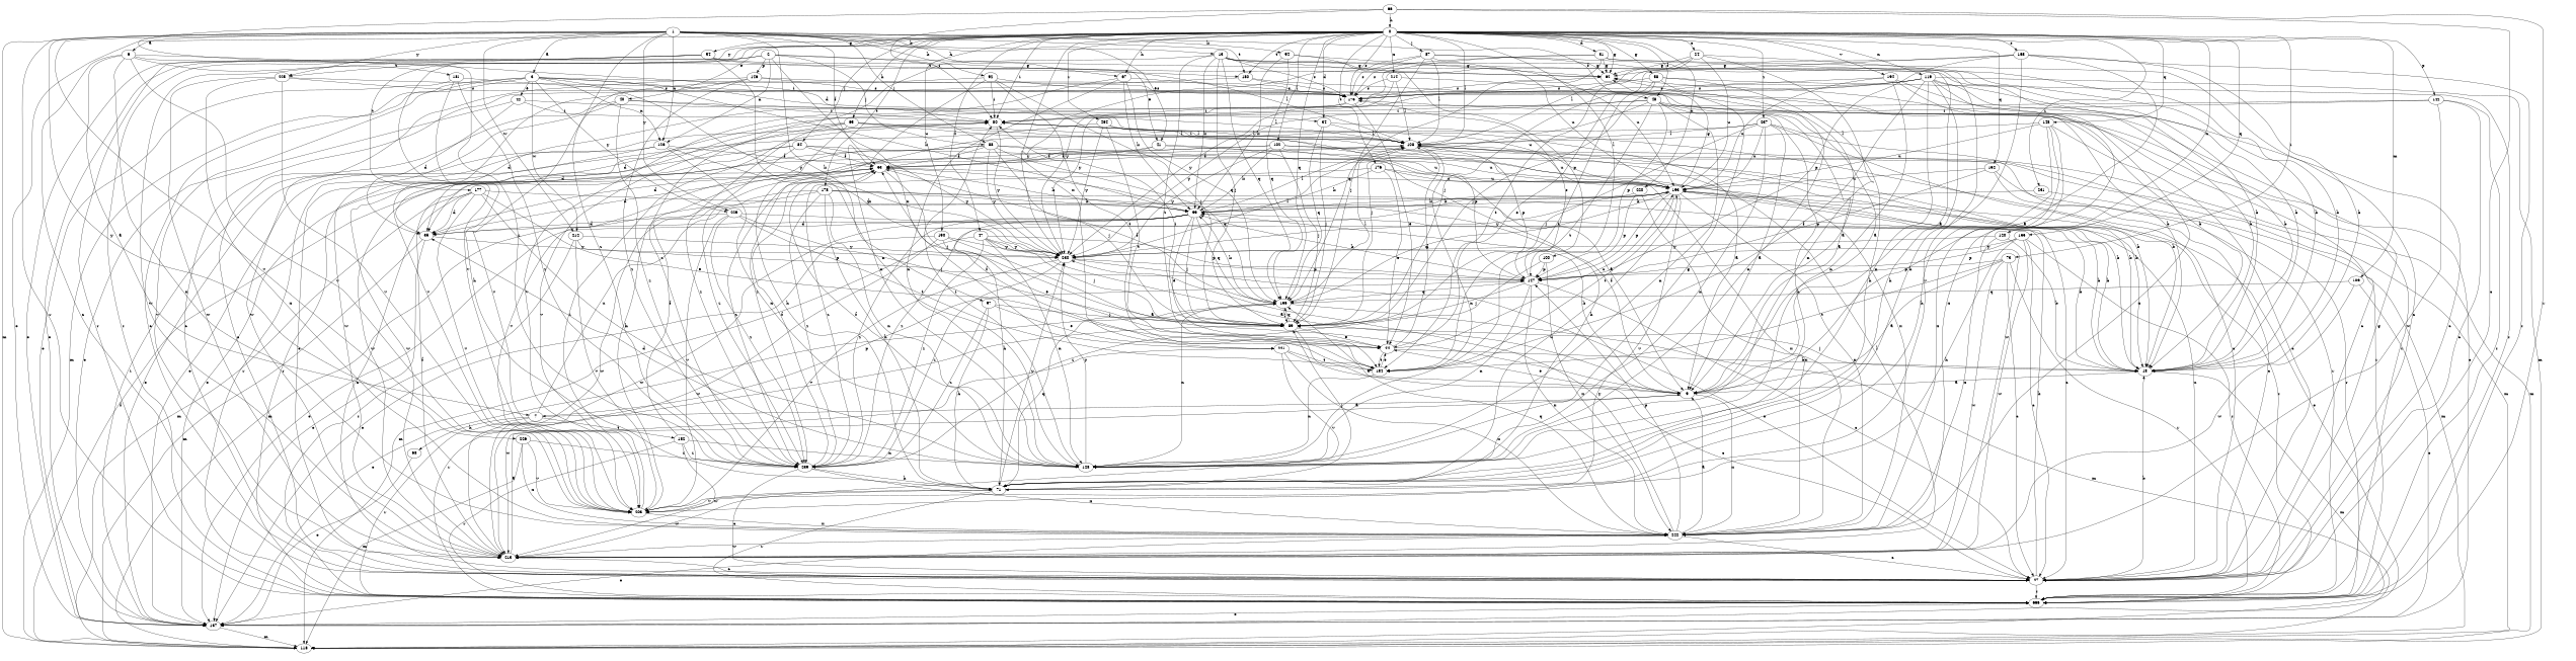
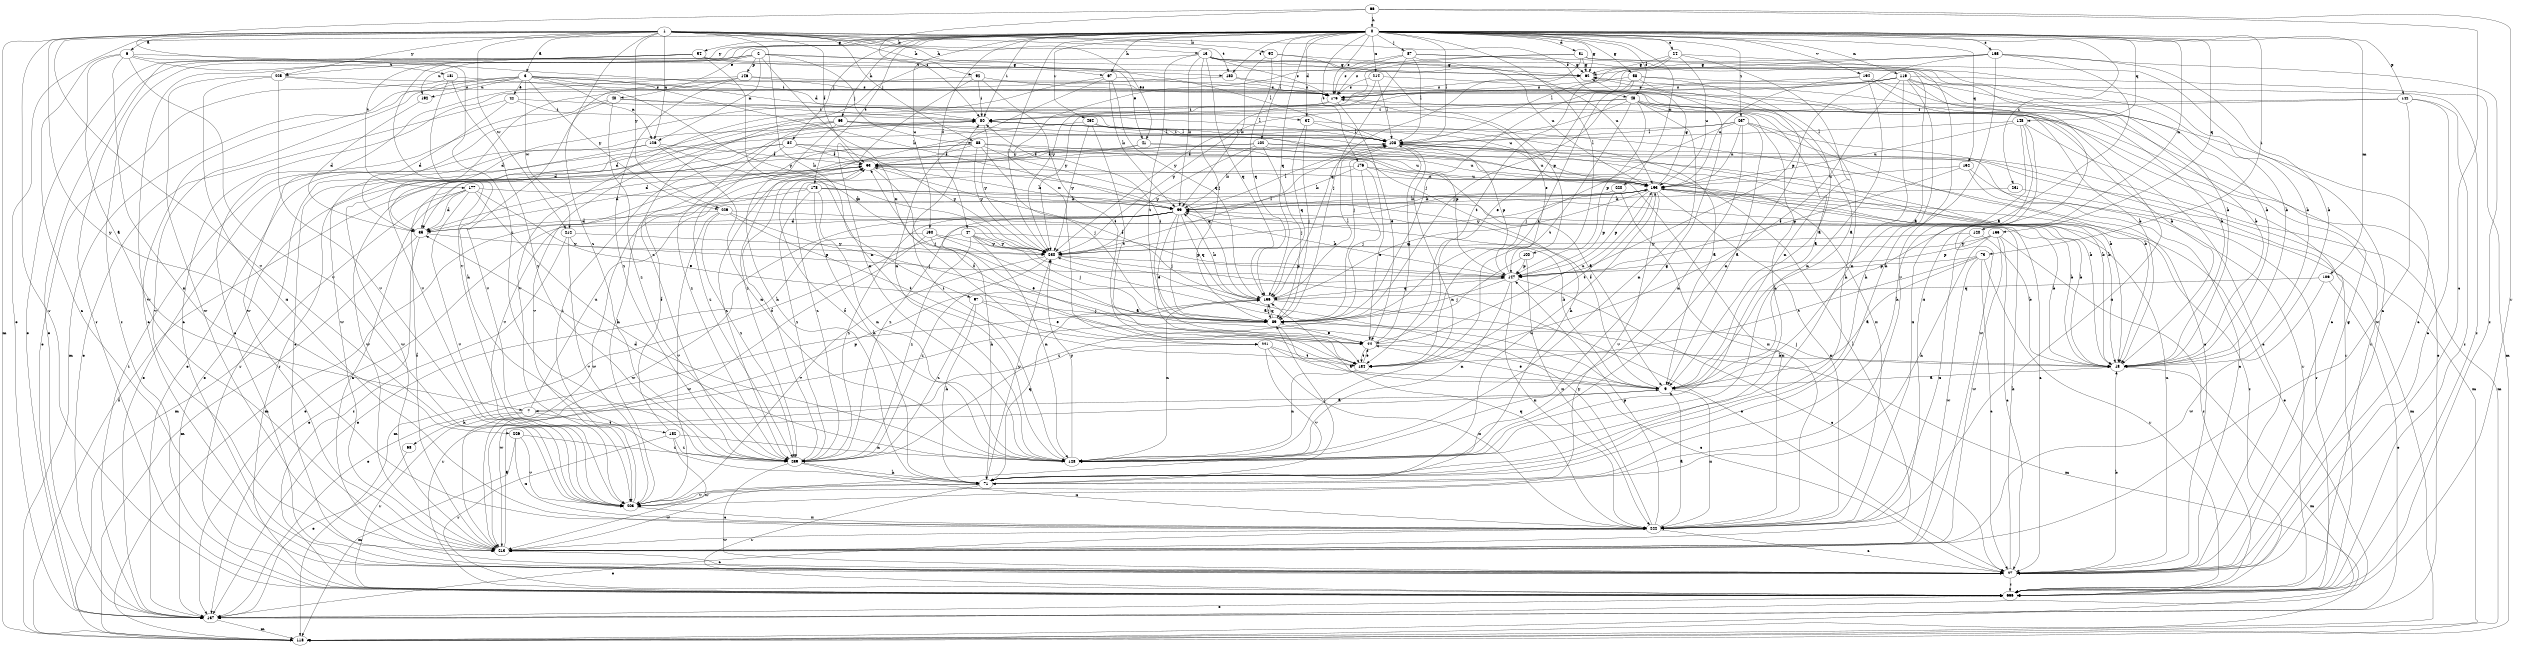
  strict digraph {
    0
    24
    31
    34
    40
    47
    48
    54
    58
    62
    65
    67
    73
    80
    84
    87
    100
    102
    108
    109
    119
    120
    137
    142
    148
    152
    155
    156
    n29 [label=464]
    168
    175
    176
    177
    178
    180
    190
    194
    203
    214
    220
    221
    225
    231
    237
    193
    184
    128
    18
    27
    230
    89
    239
    213
    118
    147
    9
    n57 [label=666]
    71
    44
    222
    35
    66
    99
    53
    1
    3
    6
    13
    41
    88
    92
    94
    97
    126
    212
    226
    229
+   192
    42
    7
    181
    2
    146
    68
    182
    0 -> 24 [label=c]
    0 -> 31 [label=d]
    0 -> 34 [label=d]
    0 -> 40 [label=e]
    0 -> 47 [label=f]
    0 -> 48 [label=f]
    0 -> 54 [label=g]
    0 -> 58 [label=g]
    0 -> 62 [label=g]
    0 -> 65 [label=h]
    0 -> 67 [label=h]
    0 -> 73 [label=i]
    0 -> 80 [label=i]
    0 -> 84 [label=j]
    0 -> 87 [label=j]
    0 -> 100 [label=l]
    0 -> 102 [label=l]
    0 -> 108 [label=l]
    0 -> 109 [label=m]
    0 -> 119 [label=n]
    0 -> 120 [label=n]
    0 -> 137 [label=o]
    0 -> 142 [label=p]
    0 -> 148 [label=q]
    0 -> 152 [label=q]
    0 -> 155 [label=q]
    0 -> 156 [label=q]
    0 -> n29 [label=r]
    0 -> 168 [label=s]
    0 -> 175 [label=s]
    0 -> 176 [label=t]
    0 -> 177 [label=t]
    0 -> 178 [label=t]
    0 -> 180 [label=t]
    0 -> 190 [label=u]
    0 -> 194 [label=v]
    0 -> 203 [label=v]
    0 -> 214 [label=x]
    0 -> 220 [label=x]
    0 -> 221 [label=x]
    0 -> 225 [label=y]
    0 -> 231 [label=z]
    0 -> 237 [label=z]
    24 -> 62 [label=g]
    24 -> 108 [label=l]
    24 -> 203 [label=v]
    24 -> 193 [label=u]
    24 -> 184 [label=t]
    24 -> 128 [label=n]
    31 -> 62 [label=g]
    31 -> 156 [label=q]
    31 -> 175 [label=s]
    31 -> 18 [label=b]
    31 -> 27 [label=c]
    31 -> 230 [label=y]
    34 -> 108 [label=l]
    34 -> 156 [label=q]
    34 -> 27 [label=c]
    34 -> 89 [label=j]
    40 -> 80 [label=i]
    40 -> 108 [label=l]
    40 -> 27 [label=c]
    40 -> 239 [label=z]
    40 -> 213 [label=w]
    47 -> 128 [label=n]
    47 -> 230 [label=y]
    47 -> 89 [label=j]
    47 -> 239 [label=z]
    47 -> 118 [label=m]
    47 -> 147 [label=p]
    47 -> 9 [label=a]
    48 -> 80 [label=i]
    48 -> 184 [label=t]
    48 -> 128 [label=n]
    48 -> 230 [label=y]
    48 -> 89 [label=j]
    48 -> 147 [label=p]
    48 -> 9 [label=a]
    48 -> n57 [label=r]
    48 -> 71 [label=h]
    54 -> 62 [label=g]
    54 -> 108 [label=l]
    54 -> 137 [label=o]
    54 -> 128 [label=n]
    54 -> 213 [label=w]
    54 -> n57 [label=r]
    58 -> 175 [label=s]
    58 -> 184 [label=t]
    58 -> 128 [label=n]
    58 -> n57 [label=r]
    58 -> 71 [label=h]
    58 -> 44 [label=e]
    62 -> 175 [label=s]
    65 -> 108 [label=l]
    65 -> 203 [label=v]
    65 -> 18 [label=b]
    65 -> 239 [label=z]
    65 -> 71 [label=h]
    65 -> 222 [label=x]
    65 -> 35 [label=d]
    67 -> 156 [label=q]
    67 -> 175 [label=s]
    67 -> 203 [label=v]
    67 -> 128 [label=n]
    67 -> 99 [label=k]
    73 -> 184 [label=t]
    73 -> 27 [label=c]
    73 -> 213 [label=w]
    73 -> 147 [label=p]
    73 -> 9 [label=a]
    73 -> n57 [label=r]
    80 -> 108 [label=l]
    80 -> 27 [label=c]
    80 -> 230 [label=y]
    80 -> 147 [label=p]
    84 -> 230 [label=y]
    84 -> 239 [label=z]
    84 -> 213 [label=w]
    84 -> 118 [label=m]
    84 -> n57 [label=r]
    84 -> 53 [label=f]
    87 -> 62 [label=g]
    87 -> 108 [label=l]
    87 -> 175 [label=s]
    87 -> 193 [label=u]
    87 -> 18 [label=b]
    87 -> 230 [label=y]
    87 -> 89 [label=j]
    100 -> 239 [label=z]
    100 -> 147 [label=p]
    100 -> 222 [label=x]
    102 -> 18 [label=b]
    102 -> 230 [label=y]
    102 -> 89 [label=j]
    102 -> 118 [label=m]
    102 -> 71 [label=h]
    102 -> 35 [label=d]
    102 -> 99 [label=k]
    102 -> 53 [label=f]
    108 -> 80 [label=i]
    108 -> 193 [label=u]
    108 -> 128 [label=n]
    108 -> 18 [label=b]
    108 -> 147 [label=p]
    108 -> n57 [label=r]
    108 -> 53 [label=f]
    109 -> 137 [label=o]
    109 -> 156 [label=q]
    109 -> 213 [label=w]
    119 -> 175 [label=s]
    119 -> 184 [label=f]
    119 -> 128 [label=n]
    119 -> 18 [label=b]
    119 -> 27 [label=c]
    119 -> 230 [label=y]
    119 -> 89 [label=j]
    119 -> 118 [label=m]
    119 -> 71 [label=h]
    119 -> 222 [label=x]
    120 -> 18 [label=b]
    120 -> 230 [label=y]
    120 -> 222 [label=x]
    137 -> 80 [label=i]
    137 -> 118 [label=m]
    142 -> 80 [label=i]
    142 -> 27 [label=c]
    142 -> 213 [label=w]
    142 -> n57 [label=r]
    142 -> 35 [label=d]
    148 -> 108 [label=l]
    148 -> 193 [label=u]
    148 -> 27 [label=c]
    148 -> 213 [label=w]
    148 -> 71 [label=h]
    148 -> 222 [label=x]
    152 -> 193 [label=u]
    152 -> 27 [label=c]
    152 -> 147 [label=p]
    152 -> n57 [label=r]
    155 -> 27 [label=c]
    155 -> 230 [label=y]
    155 -> 213 [label=w]
    155 -> 147 [label=p]
    155 -> n57 [label=r]
    155 -> 71 [label=h]
    156 -> 108 [label=l]
    156 -> 137 [label=o]
    156 -> 128 [label=n]
    156 -> 89 [label=j]
    156 -> 118 [label=m]
    156 -> 99 [label=k]
    156 -> 53 [label=f]
    n29 -> 108 [label=l]
    n29 -> 137 [label=o]
    n29 -> 184 [label=t]
    n29 -> 230 [label=y]
    n29 -> 9 [label=a]
    168 -> 62 [label=g]
    168 -> 18 [label=b]
    168 -> 89 [label=j]
    168 -> 147 [label=p]
    168 -> 9 [label=a]
    168 -> n57 [label=r]
    168 -> 71 [label=h]
    175 -> 80 [label=i]
    175 -> 137 [label=o]
    175 -> 44 [label=e]
    175 -> 35 [label=d]
    176 -> 193 [label=u]
    176 -> 239 [label=z]
    176 -> 44 [label=e]
    176 -> 222 [label=x]
    176 -> 99 [label=k]
    177 -> 203 [label=v]
    177 -> 128 [label=n]
    177 -> 27 [label=c]
    177 -> 118 [label=m]
    177 -> 44 [label=e]
    177 -> 35 [label=d]
    177 -> 99 [label=k]
    178 -> 128 [label=n]
    178 -> 18 [label=b]
    178 -> 27 [label=c]
    178 -> 239 [label=z]
    178 -> 213 [label=w]
    178 -> 118 [label=m]
    178 -> 71 [label=h]
    178 -> 99 [label=k]
    180 -> 175 [label=s]
    180 -> 27 [label=c]
    180 -> 9 [label=a]
    190 -> 137 [label=o]
    190 -> 230 [label=y]
    190 -> 213 [label=w]
    190 -> 9 [label=a]
    190 -> 44 [label=e]
    194 -> 175 [label=s]
    194 -> 193 [label=u]
    194 -> 128 [label=n]
    194 -> 18 [label=b]
    194 -> 222 [label=x]
    203 -> 80 [label=i]
    203 -> 108 [label=l]
    203 -> 222 [label=x]
    214 -> 108 [label=l]
    214 -> 175 [label=s]
    214 -> 27 [label=c]
    214 -> 230 [label=y]
    220 -> 147 [label=p]
    220 -> 222 [label=x]
    220 -> 99 [label=k]
    221 -> 203 [label=v]
    221 -> 184 [label=t]
    221 -> 213 [label=w]
    221 -> 9 [label=a]
    221 -> 222 [label=x]
    225 -> 175 [label=s]
    225 -> 203 [label=v]
    225 -> 18 [label=b]
    225 -> 213 [label=w]
    225 -> 222 [label=x]
    231 -> 118 [label=m]
    231 -> 99 [label=k]
    237 -> 108 [label=l]
    237 -> 193 [label=u]
    237 -> 128 [label=n]
    237 -> 18 [label=b]
    237 -> 89 [label=j]
    237 -> 239 [label=z]
    237 -> 9 [label=a]
    237 -> n57 [label=r]
    193 -> 62 [label=g]
    193 -> 137 [label=o]
    193 -> 156 [label=q]
    193 -> 203 [label=v]
    193 -> 184 [label=t]
    193 -> 18 [label=b]
    193 -> 230 [label=y]
    193 -> 239 [label=z]
    193 -> 147 [label=p]
    193 -> n57 [label=r]
    193 -> 222 [label=x]
    193 -> 99 [label=k]
    184 -> 128 [label=n]
    184 -> 44 [label=e]
    184 -> 53 [label=f]
    128 -> 62 [label=g]
    128 -> 80 [label=i]
    128 -> 230 [label=y]
    128 -> 35 [label=d]
    128 -> 53 [label=f]
    18 -> 89 [label=j]
    18 -> 118 [label=m]
    18 -> 9 [label=a]
    27 -> 62 [label=g]
    27 -> 193 [label=u]
    27 -> 18 [label=b]
    27 -> n57 [label=r]
    27 -> 99 [label=k]
    230 -> 108 [label=l]
    230 -> 203 [label=v]
    230 -> 27 [label=c]
    230 -> 239 [label=z]
    230 -> 147 [label=p]
    89 -> 80 [label=i]
    89 -> 156 [label=q]
    89 -> 27 [label=c]
    89 -> n57 [label=r]
    89 -> 44 [label=e]
    239 -> 27 [label=c]
    239 -> 71 [label=h]
    239 -> 222 [label=x]
    239 -> 53 [label=f]
    213 -> 108 [label=l]
    213 -> 27 [label=c]
    213 -> 9 [label=a]
    213 -> 53 [label=f]
    118 -> 53 [label=f]
    147 -> 156 [label=q]
    147 -> 175 [label=s]
    147 -> 128 [label=n]
    147 -> 27 [label=c]
    147 -> 89 [label=j]
    147 -> 222 [label=x]
    147 -> 99 [label=k]
    9 -> 44 [label=e]
    9 -> 222 [label=x]
    9 -> 99 [label=k]
    9 -> 53 [label=f]
    9 -> 7 [label=a]
    n57 -> 137 [label=o]
    71 -> 156 [label=q]
    71 -> 203 [label=v]
    71 -> 193 [label=u]
    71 -> 230 [label=y]
    71 -> 89 [label=j]
    71 -> 213 [label=w]
    71 -> n57 [label=r]
    44 -> 108 [label=l]
    44 -> 193 [label=u]
    44 -> 184 [label=t]
    44 -> 18 [label=b]
    222 -> 137 [label=o]
    222 -> 156 [label=q]
    222 -> 27 [label=c]
    222 -> 230 [label=y]
    222 -> 213 [label=w]
    222 -> 147 [label=p]
    222 -> 9 [label=a]
    35 -> 137 [label=o]
    35 -> 230 [label=y]
    35 -> 118 [label=m]
    66 -> 0 [label=h]
    66 -> 80 [label=i]
    66 -> 27 [label=c]
    66 -> 239 [label=z]
    66 -> n57 [label=r]
    99 -> 108 [label=l]
    99 -> 137 [label=o]
    99 -> 156 [label=q]
    99 -> 89 [label=j]
    99 -> 239 [label=z]
    99 -> 213 [label=w]
    99 -> 71 [label=h]
    99 -> 44 [label=e]
    99 -> 35 [label=d]
    53 -> 193 [label=u]
    53 -> 89 [label=j]
    53 -> 239 [label=z]
    53 -> 35 [label=d]
    53 -> 99 [label=k]
    1 -> 48 [label=f]
    1 -> 67 [label=h]
    1 -> 180 [label=t]
    1 -> 203 [label=v]
    1 -> 225 [label=y]
    1 -> 239 [label=z]
    1 -> 118 [label=m]
    1 -> n57 [label=r]
    1 -> 53 [label=f]
    1 -> 3 [label=a]
    1 -> 6 [label=a]
    1 -> 13 [label=b]
    1 -> 41 [label=e]
    1 -> 88 [label=j]
    1 -> 92 [label=k]
    1 -> 94 [label=k]
    1 -> 97 [label=k]
    1 -> 126 [label=n]
    1 -> 212 [label=w]
    1 -> 226 [label=y]
    1 -> 229 [label=y]
    3 -> 34 [label=d]
    3 -> 18 [label=b]
    3 -> 27 [label=c]
    3 -> 230 [label=y]
    3 -> 213 [label=v]
    3 -> 118 [label=m]
    3 -> 99 [label=k]
    3 -> 126 [label=n]
    3 -> 212 [label=w]
    3 -> 229 [label=y]
+   3 -> 192 [label=u]
    3 -> 42 [label=e]
    6 -> 80 [label=i]
    6 -> 180 [label=t]
    6 -> 203 [label=v]
    6 -> 27 [label=c]
    6 -> 222 [label=x]
    6 -> 7 [label=a]
    6 -> 181 [label=t]
    13 -> 62 [label=g]
    13 -> 156 [label=q]
    13 -> 175 [label=s]
    13 -> 184 [label=t]
    13 -> 18 [label=b]
    13 -> 89 [label=j]
    13 -> 239 [label=z]
    13 -> 147 [label=p]
    13 -> 9 [label=a]
    13 -> 99 [label=k]
    41 -> 137 [label=o]
    41 -> 193 [label=u]
    41 -> 18 [label=b]
    41 -> 53 [label=f]
    88 -> 156 [label=q]
    88 -> 203 [label=v]
    88 -> 193 [label=u]
    88 -> 230 [label=y]
    88 -> 89 [label=j]
    88 -> 213 [label=w]
    88 -> 9 [label=a]
    88 -> 53 [label=f]
    92 -> 80 [label=i]
    92 -> 175 [label=s]
    92 -> 203 [label=v]
    92 -> 184 [label=t]
    92 -> 128 [label=n]
-   92 -> 89 [label=j]
+   176 -> 89 [label=j]
    94 -> 62 [label=g]
    94 -> 156 [label=q]
    94 -> 193 [label=u]
    94 -> 99 [label=k]
    97 -> 89 [label=j]
    97 -> 239 [label=z]
    97 -> 71 [label=h]
    97 -> 44 [label=e]
    126 -> 137 [label=o]
    126 -> 128 [label=n]
    126 -> 230 [label=y]
    126 -> n57 [label=r]
    126 -> 53 [label=f]
    212 -> 203 [label=v]
    212 -> 230 [label=y]
    212 -> 147 [label=p]
    212 -> n57 [label=r]
    226 -> 203 [label=v]
    226 -> 239 [label=z]
    226 -> 118 [label=m]
    226 -> 222 [label=x]
    229 -> 203 [label=v]
    229 -> 184 [label=t]
    229 -> 18 [label=b]
    229 -> 89 [label=j]
    229 -> 239 [label=z]
    229 -> 35 [label=d]
+   192 -> 35 [label=d]
    42 -> 80 [label=i]
    42 -> 137 [label=o]
    42 -> 193 [label=u]
    42 -> 35 [label=d]
    7 -> 193 [label=u]
    7 -> 147 [label=p]
    7 -> n57 [label=r]
    7 -> 68 [label=h]
    7 -> 182 [label=t]
    181 -> 137 [label=o]
    181 -> 175 [label=s]
    181 -> 239 [label=z]
    181 -> 71 [label=h]
    2 -> 137 [label=o]
    2 -> 221 [label=x]
    2 -> 18 [label=b]
    2 -> n57 [label=r]
    2 -> 41 [label=e]
    2 -> 88 [label=j]
    2 -> 126 [label=n]
+   2 -> 192 [label=u]
    2 -> 146 [label=p]
    146 -> 175 [label=s]
    146 -> 203 [label=v]
    146 -> 239 [label=z]
    146 -> 213 [label=w]
    146 -> 9 [label=a]
    68 -> 137 [label=o]
    182 -> 128 [label=n]
    182 -> 239 [label=z]
    182 -> 213 [label=w]
    182 -> n57 [label=r]
    182 -> 53 [label=f]
  }
